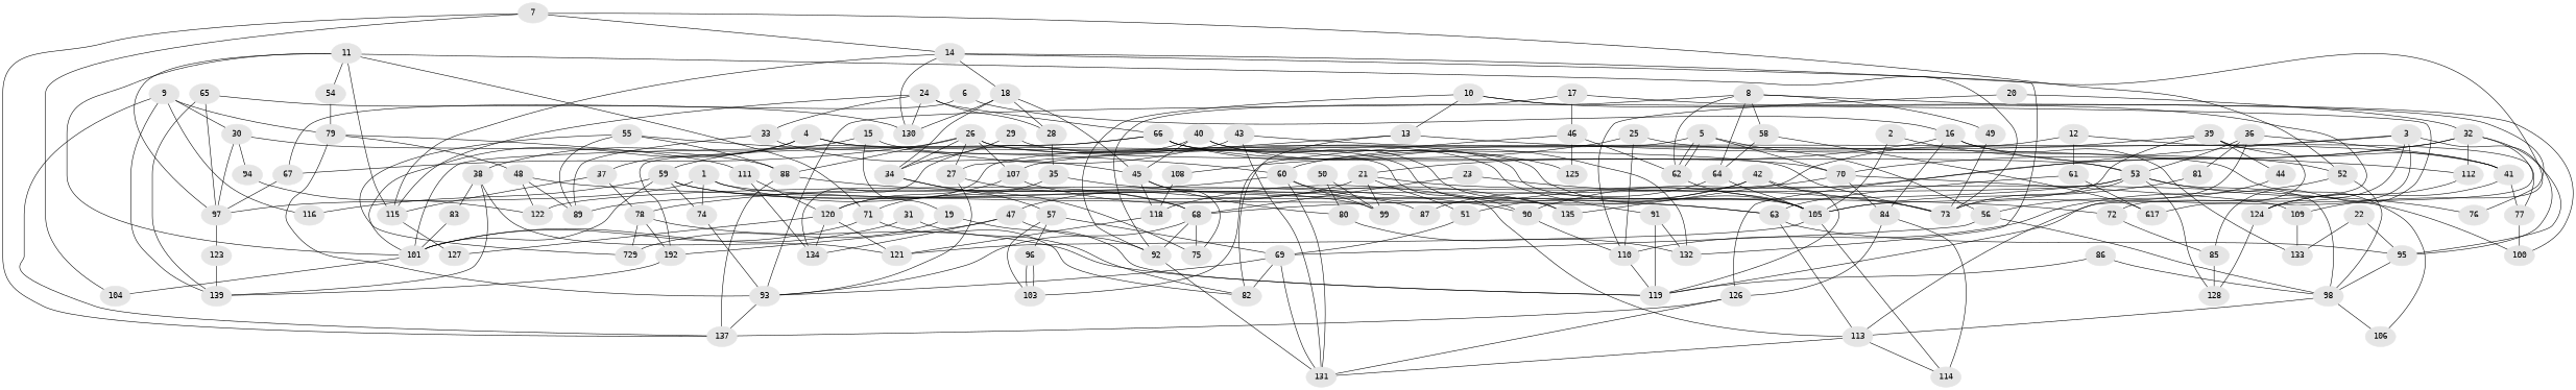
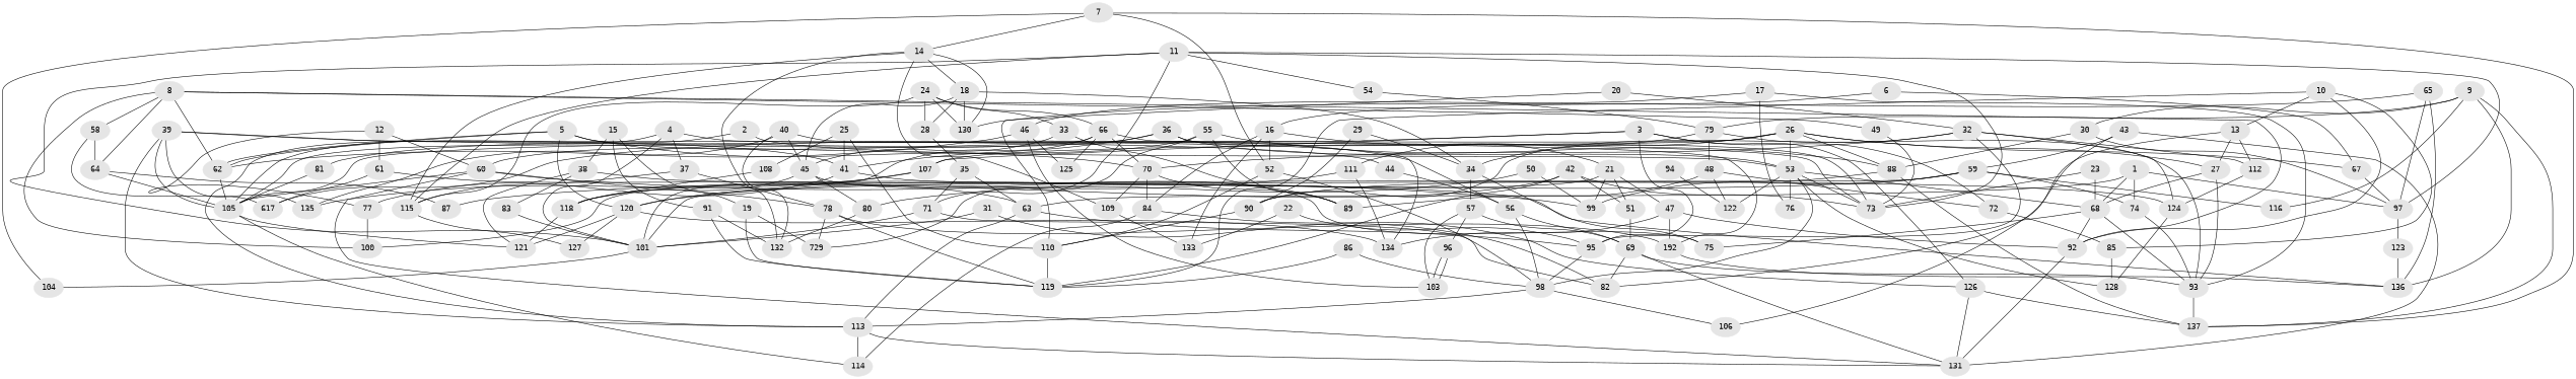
  graph {
    fontname="DejaVu Sans Mono"
    node [color=gray90 fontname="DejaVu Sans Mono" style=filled]
    edge [fontname="DejaVu Sans Mono"]
    1
    63
    68
    74
    97
    95
    113
    92
    93
    75
    123
    2
    53
    105
    73
    76
    122
    98
    128
    121
    114
    3
    72
    107
    n25 [label=617]
    126
    85
    120
    135
    137
    131
    4
    37
    101
    115
    78
    104
    5
    56
    62
    70
    69
    109
    84
    89
    134
    127
    6
    16
    67
    52
    21
    133
    7
    14
    18
    130
    132
    110
    8
    49
    58
    64
    100
    87
    9
    30
    79
    116
-   136 [label=139]
+   136
    88
    94
    48
    111
    10
    13
    119
    27
    82
    112
    11
    54
    71
    12
    60
    61
    77
    99
    124
    28
    34
    45
    15
    19
    38
    91
    n97 [label=729]
    83
    47
    51
    17
    46
    103
    125
    35
    57
    118
    80
    20
    32
    90
    n112 [label=192]
    22
    23
    24
    33
    66
    25
    41
    108
    26
    29
    31
    96
    36
    81
    39
    44
    40
    42
    43
    59
    106
    50
    55
    65
    86
    1 -- 63
    1 -- 68
    1 -- 74
    1 -- 97
    63 -- 95
    63 -- 113
    68 -- 92
    68 -- 93
    68 -- 75
    74 -- 93
    97 -- 123
    95 -- 98
    113 -- 114
    113 -- 131
    92 -- 131
    93 -- 137
    123 -- 136
    2 -- 53
    2 -- 105
    53 -- 68
    53 -- 73
    53 -- 76
    53 -- 122
    53 -- 98
    53 -- 128
    105 -- 121
    105 -- 114
    98 -- 113
    98 -- 106
    3 -- 95
    3 -- 72
    3 -- 107
    3 -- n25
    3 -- 126
    72 -- 85
    107 -- 120
    107 -- 135
    126 -- 137
    126 -- 131
    85 -- 128
    120 -- 121
    120 -- 134
    120 -- 127
    4 -- 113
    4 -- 73
    4 -- 37
    4 -- 101
    37 -- 115
    37 -- 78
    101 -- 104
    115 -- 127
    78 -- 119
    78 -- n97
    78 -- n112
    5 -- 120
    5 -- 56
    5 -- 62
    5 -- 62
    5 -- 70
    56 -- 98
    56 -- 69
    62 -- 105
    70 -- 109
    70 -- 84
    70 -- 89
    69 -- 93
    69 -- 131
    69 -- 82
    109 -- 133
    84 -- 114
    84 -- 126
    6 -- 16
    6 -- 67
    16 -- 84
    16 -- 52
    16 -- 21
    16 -- 133
    67 -- 97
    52 -- 98
    52 -- 110
    21 -- 100
    21 -- 99
    21 -- 47
    21 -- 51
    7 -- 137
    7 -- 104
    7 -- 52
    7 -- 14
    14 -- 115
    14 -- 109
    14 -- 18
    14 -- 130
    14 -- 132
    18 -- 130
    18 -- 28
    18 -- 34
    18 -- 45
    110 -- 119
    8 -- 92
    8 -- 62
    8 -- 49
    8 -- 58
    8 -- 64
    8 -- 100
    49 -- 73
    58 -- n25
    58 -- 64
    64 -- 105
    64 -- 87
    9 -- 137
    9 -- 30
    9 -- 79
    9 -- 116
    9 -- 136
    30 -- 97
    30 -- 88
-   30 -- 94
    79 -- 93
    79 -- 48
    79 -- 111
    88 -- 137
    88 -- 90
    94 -- 122
    48 -- 122
    48 -- 72
    48 -- 89
    111 -- 120
    111 -- 134
    10 -- 92
    10 -- 85
    10 -- 13
    10 -- 119
    13 -- 27
    13 -- 82
    13 -- 112
    27 -- 68
    27 -- 93
    112 -- 124
    11 -- 97
    11 -- 73
    11 -- 101
    11 -- 115
    11 -- 54
    11 -- 71
    54 -- 79
    71 -- 101
    71 -- 82
    12 -- 60
    12 -- 61
    12 -- 77
    60 -- 105
    60 -- 131
    60 -- 78
    60 -- 99
    61 -- 63
    61 -- n25
    77 -- 100
    124 -- 128
    28 -- 35
    34 -- 75
    34 -- 57
    45 -- 75
    45 -- 118
    45 -- 80
    15 -- 19
    15 -- 38
    15 -- 91
    19 -- 119
    19 -- n97
    38 -- 121
    38 -- 136
    38 -- 83
    91 -- 132
    91 -- 119
    83 -- 101
    47 -- 92
    47 -- 134
    47 -- n112
    51 -- 69
    17 -- 93
    17 -- 76
    17 -- 46
    46 -- 62
    46 -- 103
    46 -- 125
    35 -- 63
    35 -- 71
    57 -- 69
    57 -- 103
    57 -- 96
    118 -- 121
    80 -- 132
    20 -- 110
    20 -- 32
    32 -- 95
    32 -- 70
    32 -- 112
    32 -- 124
    32 -- 90
    90 -- 110
    n112 -- 136
    22 -- 95
    22 -- 133
    23 -- 68
    23 -- 73
    24 -- 115
    24 -- 130
    24 -- 28
    24 -- 33
    24 -- 66
    33 -- 89
    33 -- 45
    66 -- 105
    66 -- 101
    66 -- 70
    66 -- 125
    66 -- n112
    25 -- 110
    25 -- 41
    25 -- 108
    41 -- 77
    41 -- 124
    108 -- 118
    26 -- 53
    26 -- 105
    26 -- 107
    26 -- 67
    26 -- 88
    26 -- 27
    26 -- 34
    29 -- 34
    29 -- 90
    31 -- 101
    31 -- 82
    96 -- 103
    96 -- 103
    36 -- 53
    36 -- 73
    36 -- 41
    36 -- 81
    81 -- 105
    39 -- 113
    39 -- 105
    39 -- 135
    39 -- 41
    39 -- 44
    44 -- 56
    40 -- 135
    40 -- 134
    40 -- 132
    40 -- 45
    42 -- 73
    42 -- 119
    42 -- 51
    42 -- 118
    43 -- 131
    43 -- 59
    43 -- 106
    59 -- 74
    59 -- 101
    59 -- 87
    59 -- 116
    59 -- 99
    50 -- 99
    50 -- 80
    55 -- 89
    55 -- 88
    55 -- 60
    55 -- n97
    65 -- 97
    65 -- 130
    65 -- 136
    86 -- 98
    86 -- 119
  }
